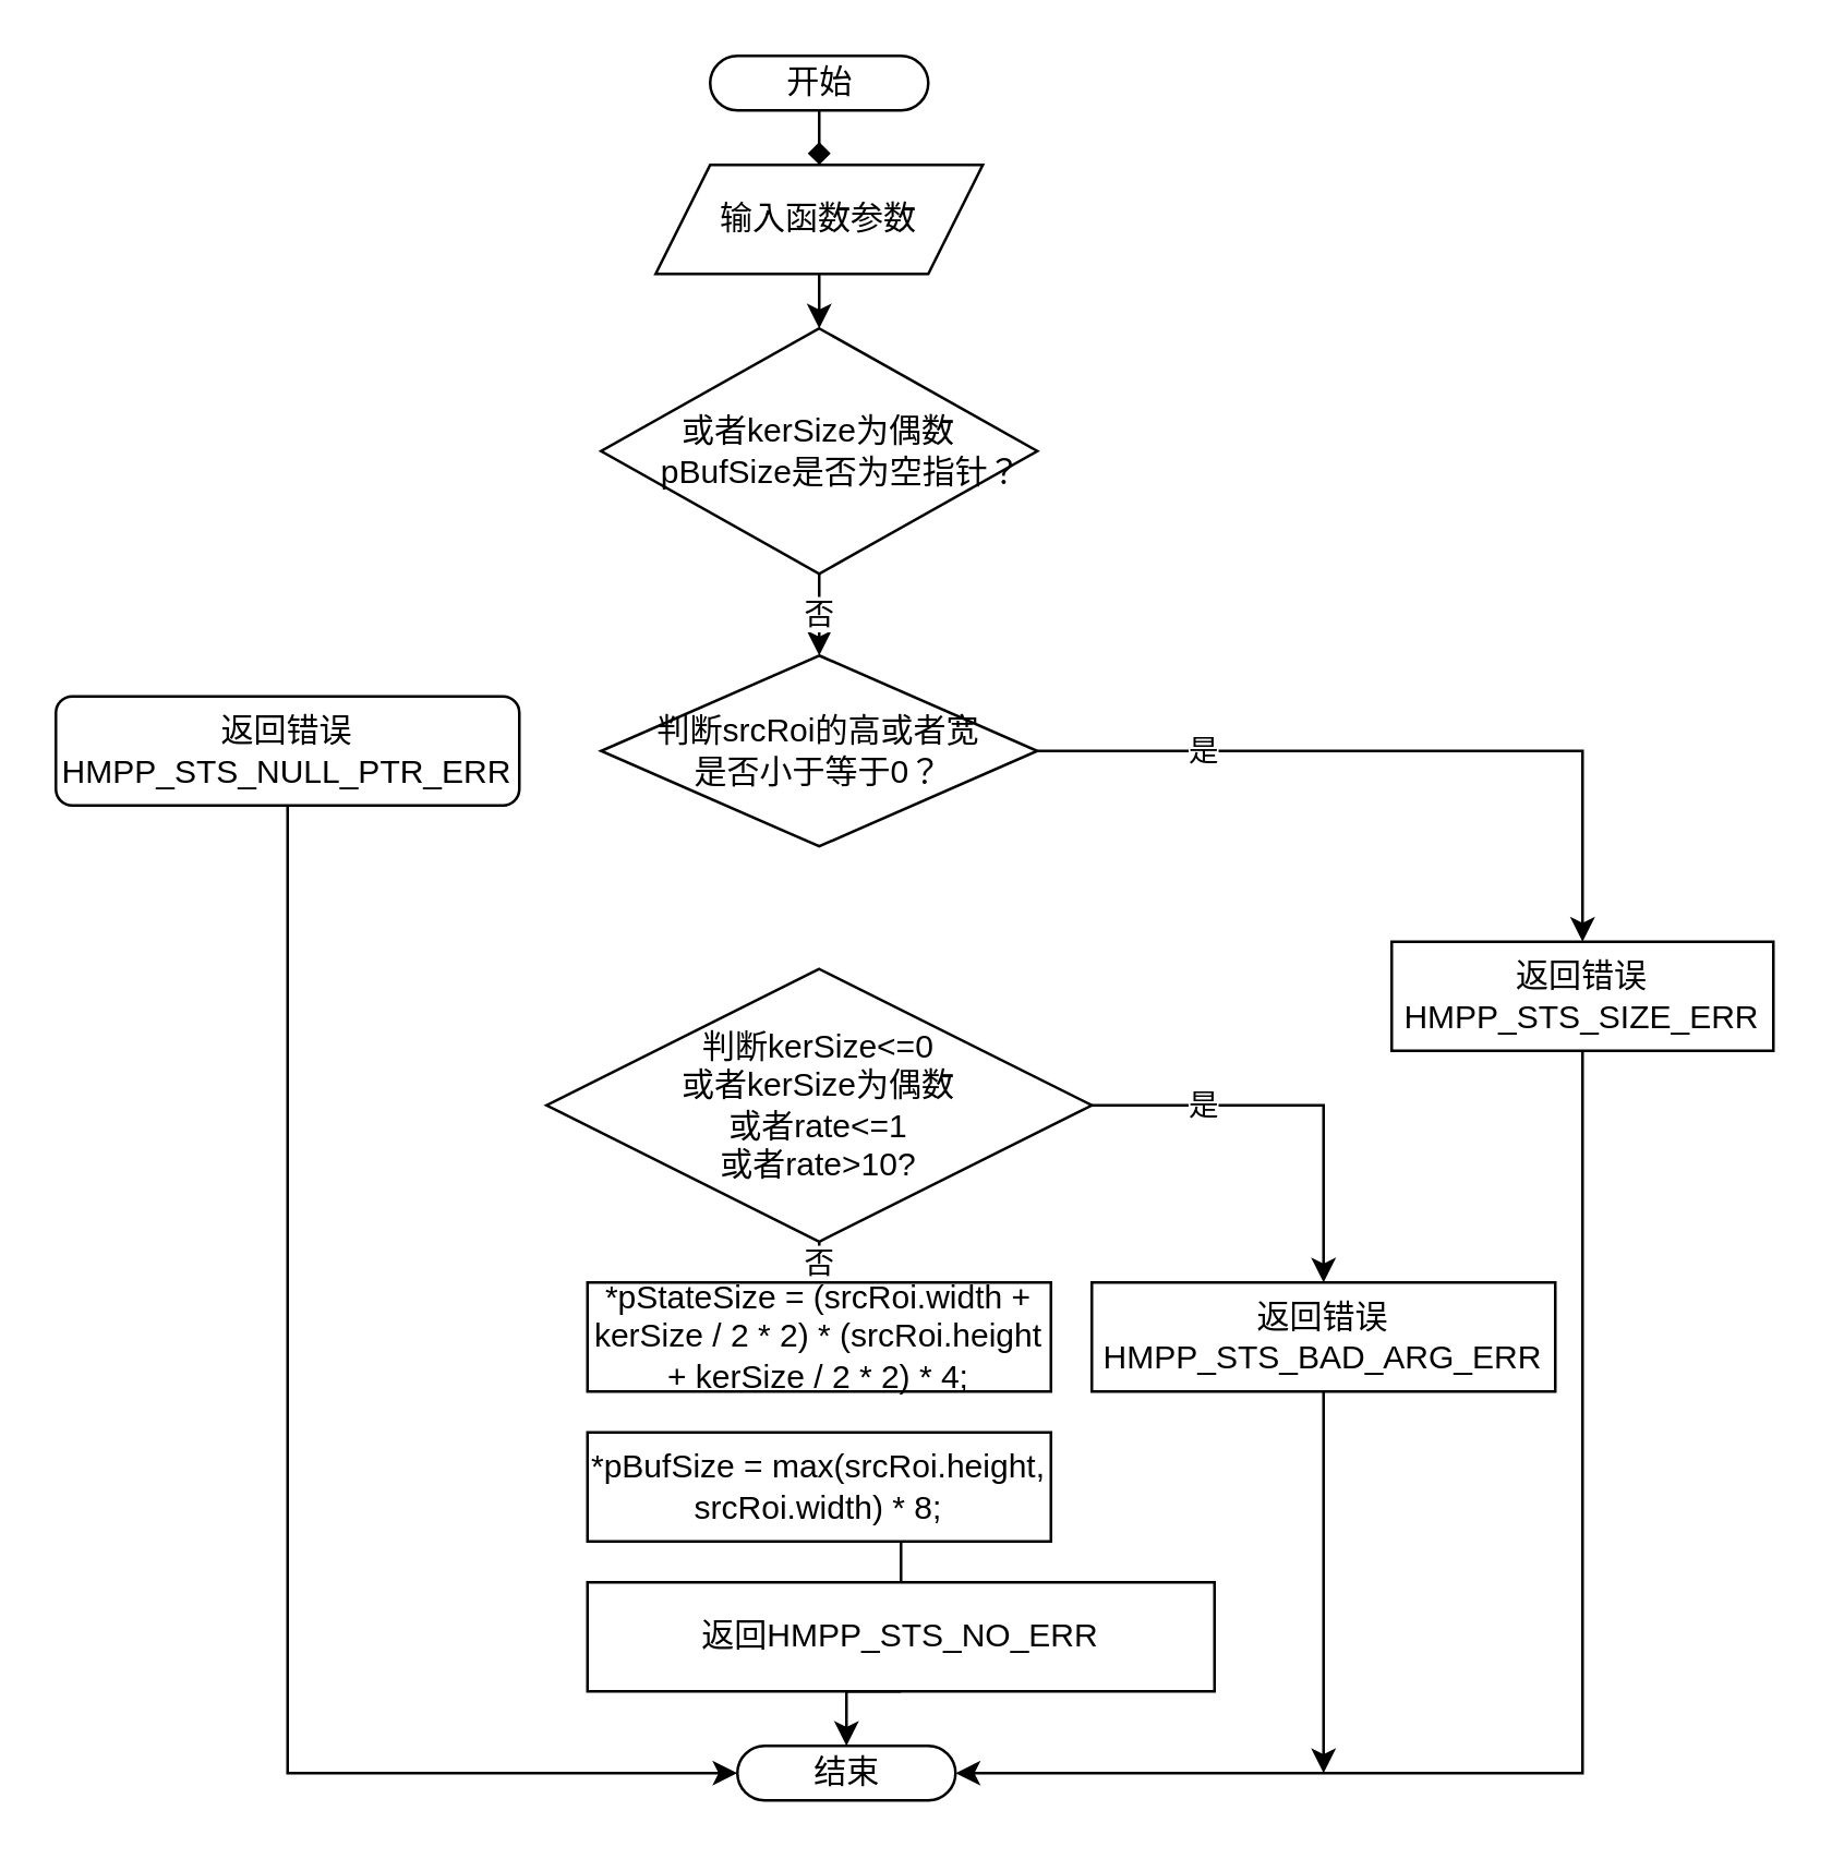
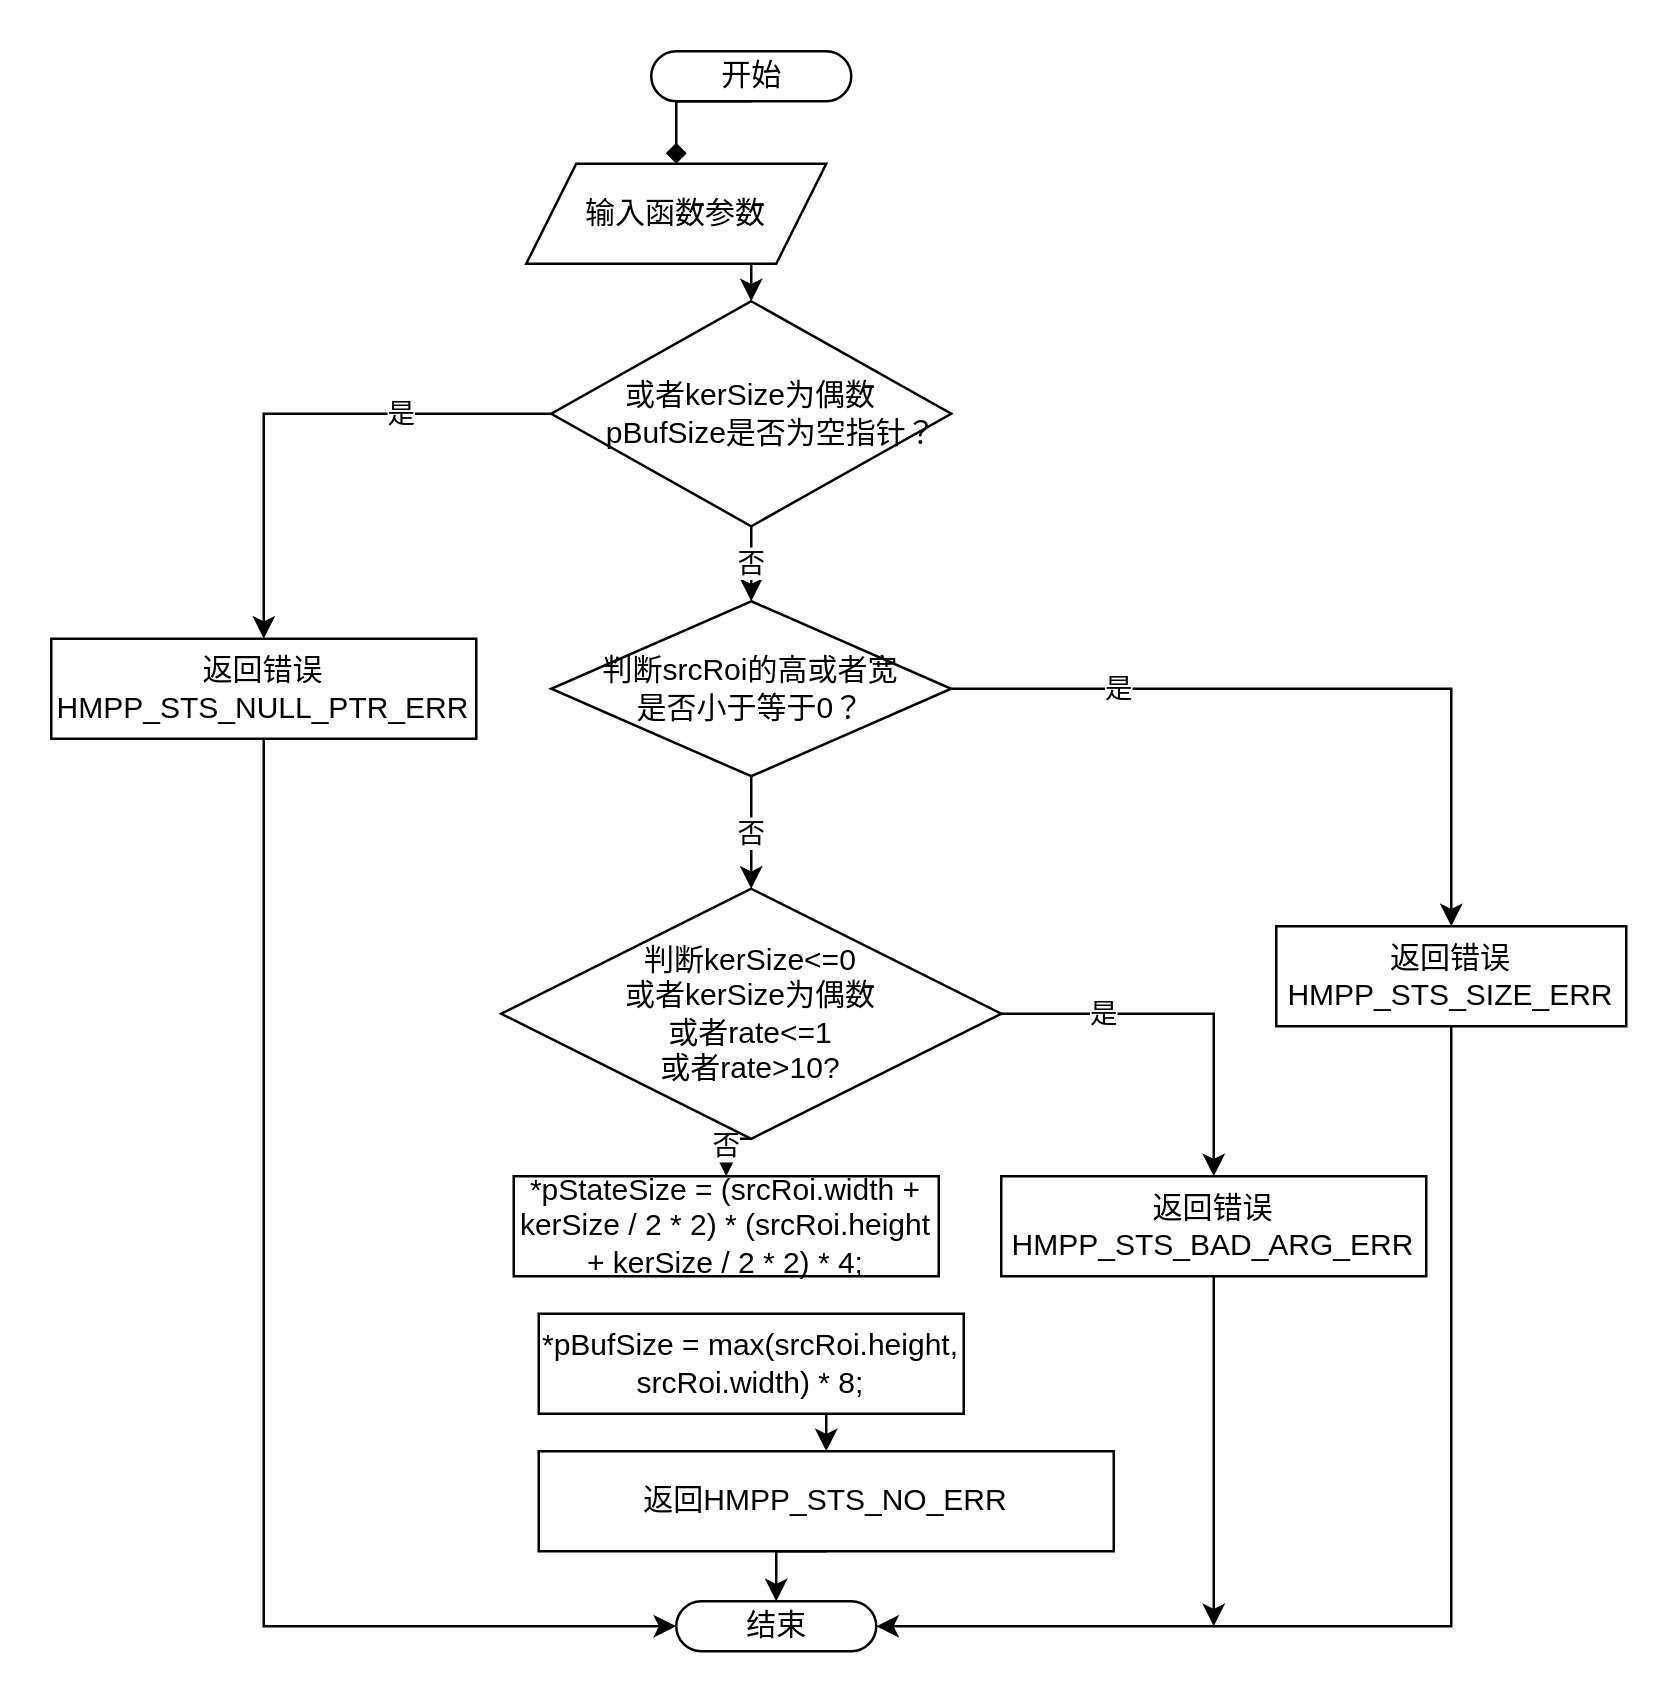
  <mxCell id="0" />
  <mxCell id="1" parent="0" />
  <mxCell id="2" style="edgeStyle=orthogonalEdgeStyle;rounded=0;jumpSize=4;orthogonalLoop=1;jettySize=auto;html=1;exitX=0.5;exitY=0.5;exitDx=0;exitDy=10;exitPerimeter=0;entryX=0.5;entryY=0;entryDx=0;entryDy=0;endArrow=diamond;" parent="1" source="3" target="5" edge="1"><mxGeometry relative="1" as="geometry" /></mxCell>
  <mxCell id="3" value="开始" style="html=1;dashed=0;whitespace=wrap;shape=mxgraph.dfd.start" parent="1" vertex="1"><mxGeometry x="260" y="20" width="80" height="20" as="geometry" /></mxCell>
  <mxCell id="4" style="edgeStyle=orthogonalEdgeStyle;rounded=0;orthogonalLoop=1;jettySize=auto;html=1;exitX=0.5;exitY=1;exitDx=0;exitDy=0;entryX=0.5;entryY=0;entryDx=0;entryDy=0;" parent="1" source="5" target="8" edge="1"><mxGeometry relative="1" as="geometry" /></mxCell>
- <mxCell id="5" value="输入函数参数" style="shape=parallelogram;perimeter=parallelogramPerimeter;whiteSpace=wrap;html=1;fixedSize=1;" parent="1" vertex="1"><mxGeometry x="240" y="60" width="120" height="40" as="geometry" /></mxCell>
+ <mxCell id="5" value="输入函数参数" style="shape=parallelogram;perimeter=parallelogramPerimeter;whiteSpace=wrap;html=1;fixedSize=1;" parent="1" vertex="1"><mxGeometry x="210" y="65" width="120" height="40" as="geometry" /></mxCell>
+ <mxCell id="6" value="是" style="edgeStyle=orthogonalEdgeStyle;rounded=0;orthogonalLoop=1;jettySize=auto;html=1;exitX=0;exitY=0.5;exitDx=0;exitDy=0;" parent="1" source="8" target="11" edge="1"><mxGeometry x="-0.415" relative="1" as="geometry"><mxPoint as="offset" /></mxGeometry></mxCell>
  <mxCell id="7" value="否" style="edgeStyle=orthogonalEdgeStyle;rounded=0;orthogonalLoop=1;jettySize=auto;html=1;exitX=0.5;exitY=1;exitDx=0;exitDy=0;entryX=0.5;entryY=0;entryDx=0;entryDy=0;" parent="1" source="8" target="14" edge="1"><mxGeometry relative="1" as="geometry" /></mxCell>
  <mxCell id="8" value="或者kerSize为偶数&lt;br&gt;&amp;nbsp; &amp;nbsp; &amp;nbsp;pBufSize是否为空指针？" style="rhombus;whiteSpace=wrap;html=1;" parent="1" vertex="1"><mxGeometry x="220" y="120" width="160" height="90" as="geometry" /></mxCell>
  <mxCell id="9" value="结束" style="html=1;dashed=0;whitespace=wrap;shape=mxgraph.dfd.start" parent="1" vertex="1"><mxGeometry x="270" y="640" width="80" height="20" as="geometry" /></mxCell>
  <mxCell id="10" style="edgeStyle=orthogonalEdgeStyle;rounded=0;orthogonalLoop=1;jettySize=auto;html=1;exitX=0.5;exitY=1;exitDx=0;exitDy=0;entryX=0;entryY=0.5;entryDx=0;entryDy=0;entryPerimeter=0;" parent="1" source="11" target="9" edge="1"><mxGeometry relative="1" as="geometry" /></mxCell>
- <mxCell id="11" value="返回错误HMPP_STS_NULL_PTR_ERR" style="whiteSpace=wrap;html=1;fillColor=#ffffff;gradientColor=none;rounded=1;" parent="1" vertex="1"><mxGeometry x="20" y="255" width="170" height="40" as="geometry" /></mxCell>
+ <mxCell id="11" value="返回错误HMPP_STS_NULL_PTR_ERR" style="rounded=0;whiteSpace=wrap;html=1;fillColor=#ffffff;gradientColor=none;" parent="1" vertex="1"><mxGeometry x="20" y="255" width="170" height="40" as="geometry" /></mxCell>
+ <mxCell id="12" value="否" style="edgeStyle=orthogonalEdgeStyle;rounded=0;orthogonalLoop=1;jettySize=auto;html=1;exitX=0.5;exitY=1;exitDx=0;exitDy=0;entryX=0.5;entryY=0;entryDx=0;entryDy=0;" parent="1" source="14" target="17" edge="1"><mxGeometry relative="1" as="geometry" /></mxCell>
  <mxCell id="13" value="是" style="edgeStyle=orthogonalEdgeStyle;rounded=0;orthogonalLoop=1;jettySize=auto;html=1;exitX=1;exitY=0.5;exitDx=0;exitDy=0;entryX=0.5;entryY=0;entryDx=0;entryDy=0;" parent="1" source="14" target="19" edge="1"><mxGeometry x="-0.546" relative="1" as="geometry"><mxPoint as="offset" /></mxGeometry></mxCell>
  <mxCell id="14" value="判断srcRoi的高或者宽&lt;br&gt;是否小于等于0？" style="rhombus;whiteSpace=wrap;html=1;" parent="1" vertex="1"><mxGeometry x="220" y="240" width="160" height="70" as="geometry" /></mxCell>
  <mxCell id="15" value="是" style="edgeStyle=orthogonalEdgeStyle;rounded=0;orthogonalLoop=1;jettySize=auto;html=1;exitX=1;exitY=0.5;exitDx=0;exitDy=0;entryX=0.5;entryY=0;entryDx=0;entryDy=0;" parent="1" source="17" target="21" edge="1"><mxGeometry x="-0.46" relative="1" as="geometry"><mxPoint as="offset" /></mxGeometry></mxCell>
  <mxCell id="16" value="否" style="edgeStyle=orthogonalEdgeStyle;rounded=0;orthogonalLoop=1;jettySize=auto;html=1;exitX=0.5;exitY=1;exitDx=0;exitDy=0;entryX=0.5;entryY=0;entryDx=0;entryDy=0;" parent="1" source="17" target="22" edge="1"><mxGeometry relative="1" as="geometry" /></mxCell>
  <mxCell id="17" value="判断kerSize&amp;lt;=0&lt;br&gt;或者kerSize为偶数&lt;br&gt;或者rate&amp;lt;=1&lt;br&gt;或者rate&amp;gt;10?" style="rhombus;whiteSpace=wrap;html=1;" parent="1" vertex="1"><mxGeometry x="200" y="355" width="200" height="100" as="geometry" /></mxCell>
  <mxCell id="18" style="edgeStyle=orthogonalEdgeStyle;rounded=0;orthogonalLoop=1;jettySize=auto;html=1;exitX=0.5;exitY=1;exitDx=0;exitDy=0;entryX=1;entryY=0.5;entryDx=0;entryDy=0;entryPerimeter=0;" parent="1" source="19" target="9" edge="1"><mxGeometry relative="1" as="geometry" /></mxCell>
- <mxCell id="19" value="返回错误HMPP_STS_SIZE_ERR" style="rounded=0;whiteSpace=wrap;html=1;fillColor=#ffffff;gradientColor=none;" parent="1" vertex="1"><mxGeometry x="510" y="345" width="140" height="40" as="geometry" /></mxCell>
+ <mxCell id="19" value="返回错误HMPP_STS_SIZE_ERR" style="rounded=0;whiteSpace=wrap;html=1;fillColor=#ffffff;gradientColor=none;" parent="1" vertex="1"><mxGeometry x="510" y="370" width="140" height="40" as="geometry" /></mxCell>
  <mxCell id="20" style="edgeStyle=orthogonalEdgeStyle;rounded=0;orthogonalLoop=1;jettySize=auto;html=1;jumpSize=4;" parent="1" source="21" edge="1"><mxGeometry relative="1" as="geometry"><mxPoint x="485" y="650" as="targetPoint" /></mxGeometry></mxCell>
  <mxCell id="21" value="返回错误HMPP_STS_BAD_ARG_ERR" style="rounded=0;whiteSpace=wrap;html=1;fillColor=#ffffff;gradientColor=none;" parent="1" vertex="1"><mxGeometry x="400" y="470" width="170" height="40" as="geometry" /></mxCell>
- <mxCell id="22" value="*pStateSize = (srcRoi.width + kerSize / 2 * 2) * (srcRoi.height + kerSize / 2 * 2) * 4;" style="rounded=0;whiteSpace=wrap;html=1;fillColor=#ffffff;gradientColor=none;" parent="1" vertex="1"><mxGeometry x="215" y="470" width="170" height="40" as="geometry" /></mxCell>
- <mxCell id="23" style="edgeStyle=orthogonalEdgeStyle;rounded=0;orthogonalLoop=1;jettySize=auto;html=1;exitX=0.5;exitY=1;exitDx=0;exitDy=0;entryX=0.5;entryY=0;entryDx=0;entryDy=0;endArrow=none;" parent="1" source="24" target="26" edge="1"><mxGeometry relative="1" as="geometry" /></mxCell>
+ <mxCell id="22" value="*pStateSize = (srcRoi.width + kerSize / 2 * 2) * (srcRoi.height + kerSize / 2 * 2) * 4;" style="rounded=0;whiteSpace=wrap;html=1;fillColor=#ffffff;gradientColor=none;" parent="1" vertex="1"><mxGeometry x="205" y="470" width="170" height="40" as="geometry" /></mxCell>
+ <mxCell id="23" style="edgeStyle=orthogonalEdgeStyle;rounded=0;orthogonalLoop=1;jettySize=auto;html=1;exitX=0.5;exitY=1;exitDx=0;exitDy=0;entryX=0.5;entryY=0;entryDx=0;entryDy=0;" parent="1" source="24" target="26" edge="1"><mxGeometry relative="1" as="geometry" /></mxCell>
  <mxCell id="24" value="*pBufSize = max(srcRoi.height, srcRoi.width) * 8;" style="rounded=0;whiteSpace=wrap;html=1;fillColor=#ffffff;gradientColor=none;" parent="1" vertex="1"><mxGeometry x="215" y="525" width="170" height="40" as="geometry" /></mxCell>
  <mxCell id="25" style="edgeStyle=orthogonalEdgeStyle;rounded=0;orthogonalLoop=1;jettySize=auto;html=1;exitX=0.5;exitY=1;exitDx=0;exitDy=0;entryX=0.5;entryY=0;entryDx=0;entryDy=0;entryPerimeter=0;" parent="1" source="26" target="9" edge="1"><mxGeometry relative="1" as="geometry" /></mxCell>
  <mxCell id="26" value="返回HMPP_STS_NO_ERR" style="rounded=0;whiteSpace=wrap;html=1;fillColor=#ffffff;gradientColor=none;" parent="1" vertex="1"><mxGeometry x="215" y="580" width="230" height="40" as="geometry" /></mxCell>
